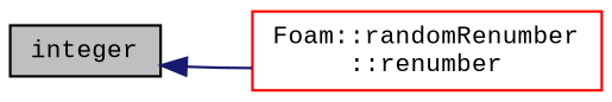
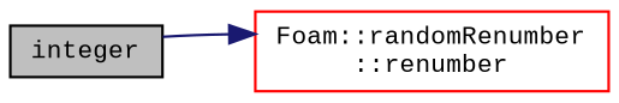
  digraph {
    rankdir=LR
    fontname="Liberation Mono"
    node [fontname="Liberation Mono" fontsize=10 shape=record]
    n1 [color=black fillcolor=grey75 fontcolor=black height=0.2 label=integer style=filled width=0.4]
    n2 [color=red height=0.2 label="Foam::randomRenumber\l::renumber" width=0.4]
-   n1 -> n2 [color=midnightblue dir=back fontname="Liberation Mono" fontsize=10 labelfontname=FreeSans labelfontsize=10 style=solid]
+   n2 -> n1 [color=midnightblue dir=back fontname="Liberation Mono" fontsize=10 labelfontname=FreeSans labelfontsize=10 style=solid]
  }
